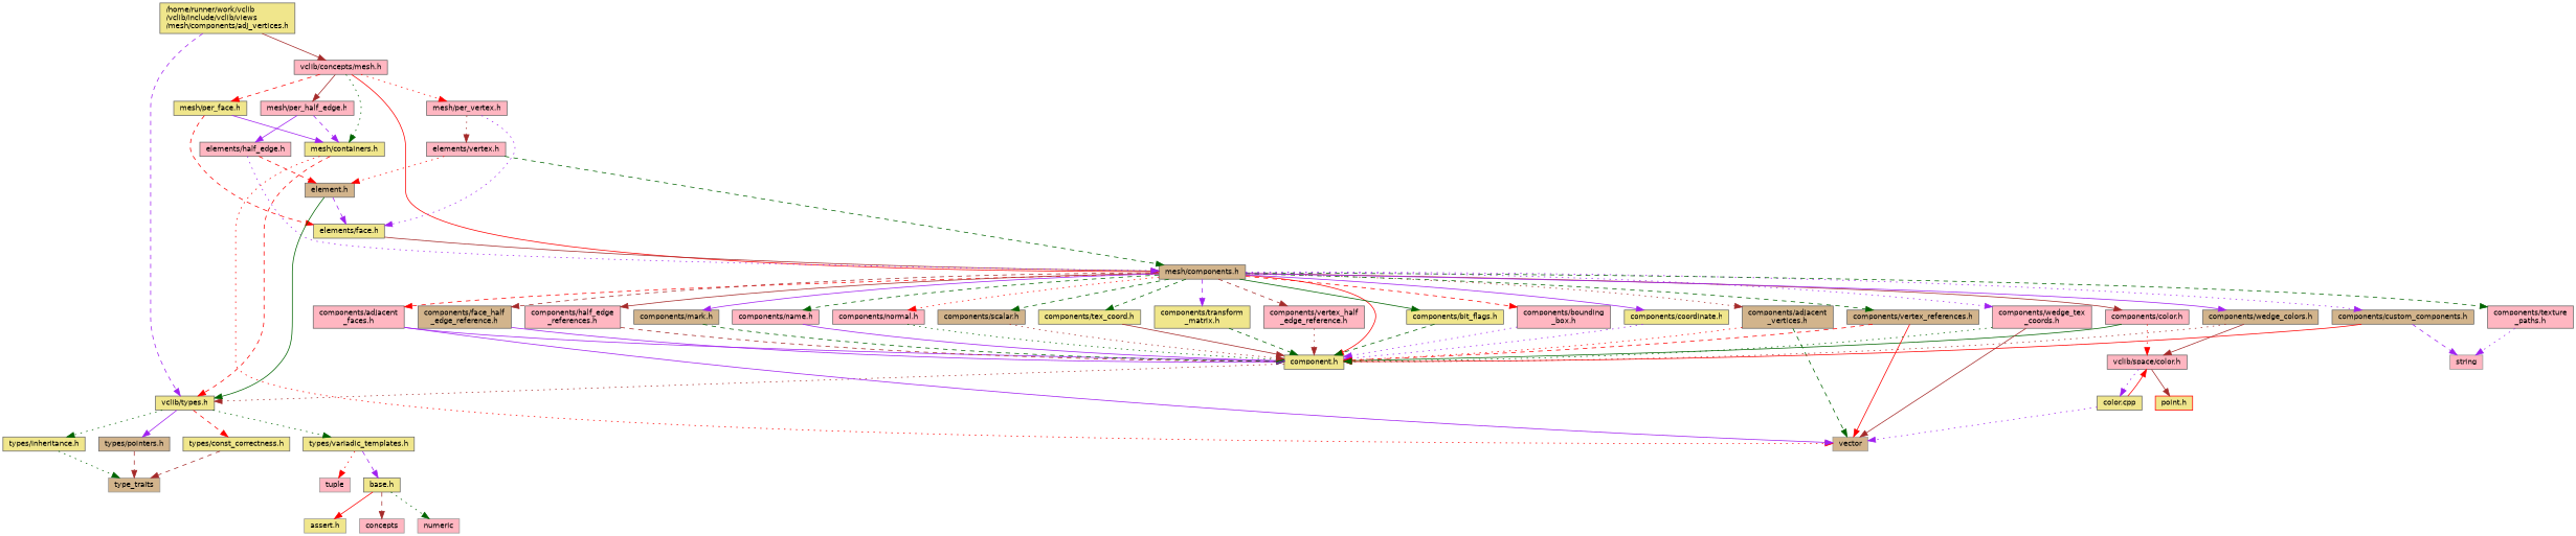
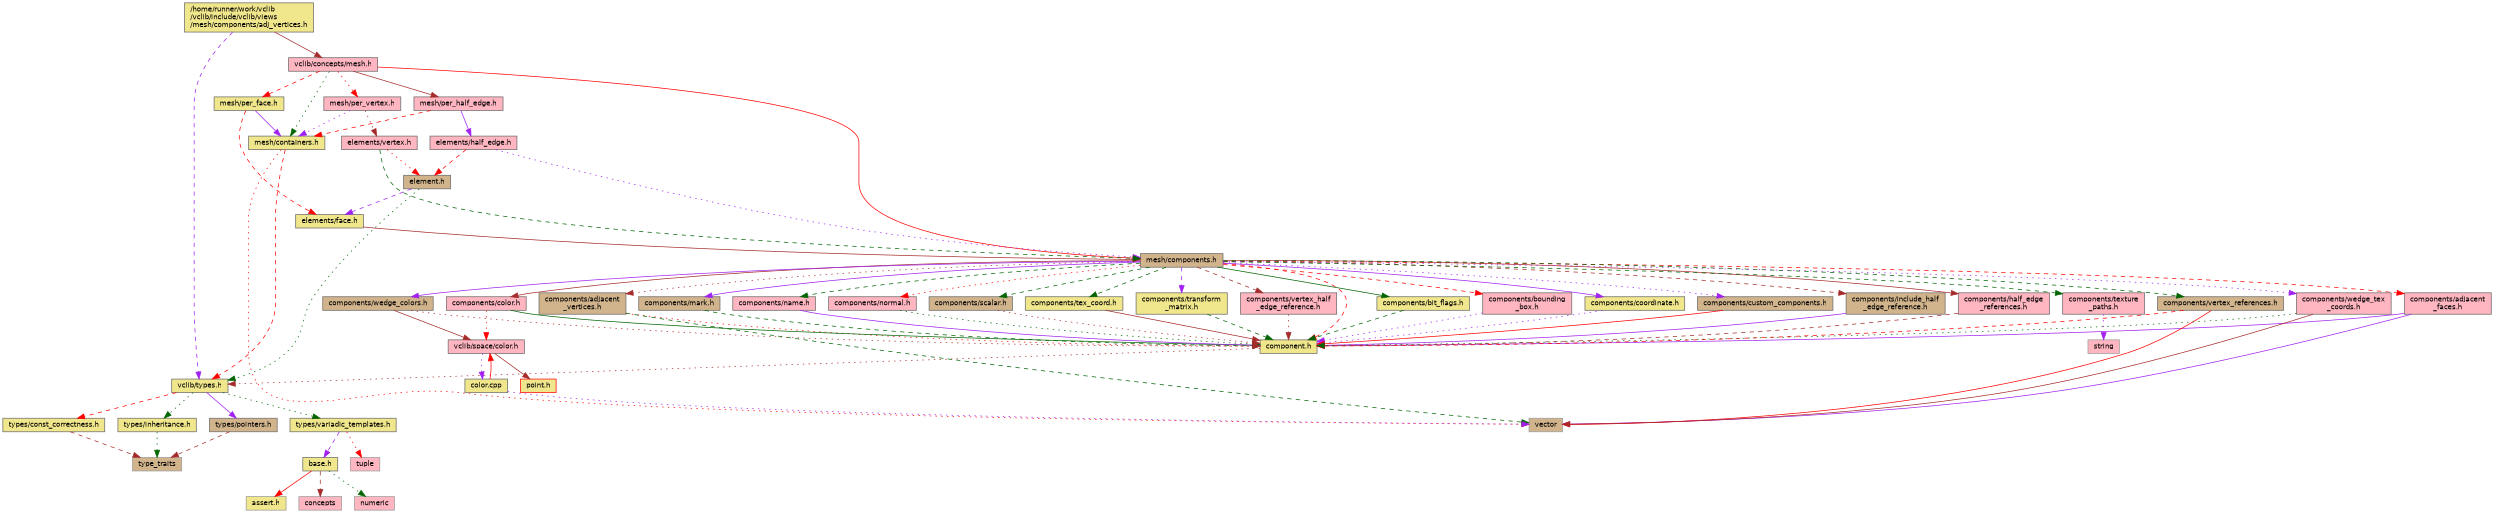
  digraph {
    node [color=grey40 fillcolor=lightpink fontname=Helvetica fontsize=10 shape=box style=filled]
    edge [color=purple fontname=Helvetica fontsize=10 labelfontname=Helvetica labelfontsize=10 style=dashed]
    n1 [color=gray40 fillcolor=khaki fontcolor=black height=0.2 label="/home/runner/work/vclib\l/vclib/include/vclib/views\l/mesh/components/adj_vertices.h" width=0.4]
    n2 [height=0.2 label="vclib/concepts/mesh.h" width=0.4]
    n3 [fillcolor=khaki height=0.2 label="vclib/types.h" width=0.4]
    n4 [fillcolor=tan height=0.2 label="mesh/components.h" width=0.4]
    n5 [fillcolor=khaki height=0.2 label="mesh/containers.h" width=0.4]
    n6 [fillcolor=khaki height=0.2 label="mesh/per_face.h" width=0.4]
    n7 [height=0.2 label="mesh/per_half_edge.h" width=0.4]
    n8 [height=0.2 label="mesh/per_vertex.h" width=0.4]
    n9 [fillcolor=khaki height=0.2 label="types/const_correctness.h" width=0.4]
    n10 [fillcolor=khaki height=0.2 label="types/inheritance.h" width=0.4]
    n11 [fillcolor=tan height=0.2 label="types/pointers.h" width=0.4]
    n12 [fillcolor=khaki height=0.2 label="types/variadic_templates.h" width=0.4]
    n13 [fillcolor=khaki height=0.2 label="component.h" width=0.4]
    n14 [height=0.2 label="components/adjacent\l_faces.h" width=0.4]
    n15 [fillcolor=tan height=0.2 label="components/adjacent\l_vertices.h" width=0.4]
    n16 [fillcolor=khaki height=0.2 label="components/bit_flags.h" width=0.4]
    n17 [height=0.2 label="components/bounding\l_box.h" width=0.4]
    n18 [height=0.2 label="components/color.h" width=0.4]
    n19 [fillcolor=khaki height=0.2 label="components/coordinate.h" width=0.4]
    n20 [fillcolor=tan height=0.2 label="components/custom_components.h" width=0.4]
-   n21 [fillcolor=tan height=0.2 label="components/face_half\l_edge_reference.h" width=0.4]
+   n21 [fillcolor=tan height=0.2 label="components/include_half\l_edge_reference.h" width=0.4]
    n22 [height=0.2 label="components/half_edge\l_references.h" width=0.4]
    n23 [fillcolor=tan height=0.2 label="components/mark.h" width=0.4]
    n24 [height=0.2 label="components/name.h" width=0.4]
    n25 [height=0.2 label="components/normal.h" width=0.4]
    n26 [fillcolor=tan height=0.2 label="components/scalar.h" width=0.4]
    n27 [fillcolor=khaki height=0.2 label="components/tex_coord.h" width=0.4]
    n28 [height=0.2 label="components/texture\l_paths.h" width=0.4]
    n29 [fillcolor=khaki height=0.2 label="components/transform\l_matrix.h" width=0.4]
    n30 [height=0.2 label="components/vertex_half\l_edge_reference.h" width=0.4]
    n31 [fillcolor=tan height=0.2 label="components/vertex_references.h" width=0.4]
    n32 [fillcolor=tan height=0.2 label="components/wedge_colors.h" width=0.4]
    n33 [height=0.2 label="components/wedge_tex\l_coords.h" width=0.4]
    n34 [color=grey60 fillcolor=tan height=0.2 label=vector width=0.4]
    n35 [fillcolor=khaki height=0.2 label="elements/face.h" width=0.4]
    n36 [height=0.2 label="elements/half_edge.h" width=0.4]
    n37 [height=0.2 label="elements/vertex.h" width=0.4]
    n38 [height=0.2 label="vclib/space/color.h" width=0.4]
    n39 [color=grey60 height=0.2 label=string width=0.4]
    n40 [color=grey60 fillcolor=tan height=0.2 label=type_traits width=0.4]
    n41 [fillcolor=khaki height=0.2 label="base.h" width=0.4]
    n42 [color=grey60 height=0.2 label=tuple width=0.4]
    n43 [color=grey60 fillcolor=khaki height=0.2 label="assert.h" width=0.4]
    n44 [color=grey60 height=0.2 label=concepts width=0.4]
    n45 [color=grey60 height=0.2 label=numeric width=0.4]
    n46 [color=red fillcolor=khaki height=0.2 label="point.h" width=0.4]
    n47 [fillcolor=khaki height=0.2 label="color.cpp" width=0.4]
    n48 [fillcolor=tan height=0.2 label="element.h" width=0.4]
    n1 -> n2 [color=brown style=solid]
    n1 -> n3
    n2 -> n4 [color=red style=solid]
    n2 -> n5 [color=darkgreen style=dotted]
    n2 -> n6 [color=red]
    n2 -> n7 [color=brown style=solid]
    n2 -> n8 [color=red style=dotted]
    n3 -> n9 [color=red]
    n3 -> n10 [color=darkgreen style=dotted]
    n3 -> n11 [style=solid]
    n3 -> n12 [color=darkgreen style=dotted]
-   n4 -> n13 [color=red style=solid]
+   n4 -> n13 [color=red]
    n4 -> n14 [color=red]
    n4 -> n15 [color=brown style=dotted]
    n4 -> n16 [color=darkgreen style=solid]
    n4 -> n17 [color=red]
    n4 -> n18 [color=brown style=solid]
    n4 -> n19 [style=solid]
    n4 -> n20 [style=dotted]
    n4 -> n21 [color=brown]
    n4 -> n22 [color=brown style=solid]
    n4 -> n23 [style=solid]
    n4 -> n24 [color=darkgreen]
    n4 -> n25 [color=red style=dotted]
    n4 -> n26 [color=darkgreen]
    n4 -> n27 [color=darkgreen]
    n4 -> n28 [color=darkgreen]
    n4 -> n29
    n4 -> n30 [color=brown]
    n4 -> n31 [color=darkgreen]
    n4 -> n32 [style=solid]
    n4 -> n33 [style=dotted]
    n5 -> n3 [color=red]
    n5 -> n34 [color=red style=dotted]
    n6 -> n5 [style=solid]
    n6 -> n35 [color=red]
-   n7 -> n5
+   n7 -> n5 [color=red]
    n7 -> n36 [style=solid]
-   n8 -> n35 [style=dotted]
+   n8 -> n5 [style=dotted]
    n8 -> n37 [color=brown style=dotted]
    n9 -> n40 [color=brown]
    n10 -> n40 [color=darkgreen style=dotted]
    n11 -> n40 [color=brown]
    n12 -> n41
    n12 -> n42 [color=red style=dotted]
    n13 -> n3 [color=brown style=dotted]
    n14 -> n13 [style=solid]
    n14 -> n34 [style=solid]
    n15 -> n13 [color=red style=dotted]
    n15 -> n34 [color=darkgreen]
    n16 -> n13 [color=darkgreen]
    n17 -> n13 [style=dotted]
    n18 -> n13 [color=darkgreen style=solid]
    n18 -> n38 [color=red style=dotted]
    n19 -> n13 [style=dotted]
    n20 -> n13 [color=red style=solid]
-   n20 -> n39
    n21 -> n13 [style=solid]
    n22 -> n13 [color=brown]
    n23 -> n13 [color=darkgreen]
    n24 -> n13 [style=solid]
    n25 -> n13 [color=darkgreen style=dotted]
    n26 -> n13 [color=brown style=dotted]
    n27 -> n13 [color=brown style=solid]
    n28 -> n39 [style=dotted]
    n29 -> n13 [color=darkgreen]
    n30 -> n13 [color=brown style=dotted]
    n31 -> n13 [color=red]
    n31 -> n34 [color=red style=solid]
    n32 -> n13 [color=brown style=dotted]
    n32 -> n38 [color=brown style=solid]
    n33 -> n13 [color=darkgreen style=dotted]
    n33 -> n34 [color=brown style=solid]
    n35 -> n4 [color=brown style=solid]
    n36 -> n4 [style=dotted]
    n36 -> n48 [color=red]
    n37 -> n4 [color=darkgreen]
    n37 -> n48 [color=red style=dotted]
    n38 -> n46 [color=brown style=solid]
    n38 -> n47 [style=dotted]
    n41 -> n43 [color=red style=solid]
    n41 -> n44 [color=brown]
    n41 -> n45 [color=darkgreen style=dotted]
    n47 -> n34 [style=dotted]
    n47 -> n38 [color=red style=solid]
-   n48 -> n3 [color=darkgreen style=solid]
+   n48 -> n3 [color=darkgreen style=dotted]
    n48 -> n35
  }
